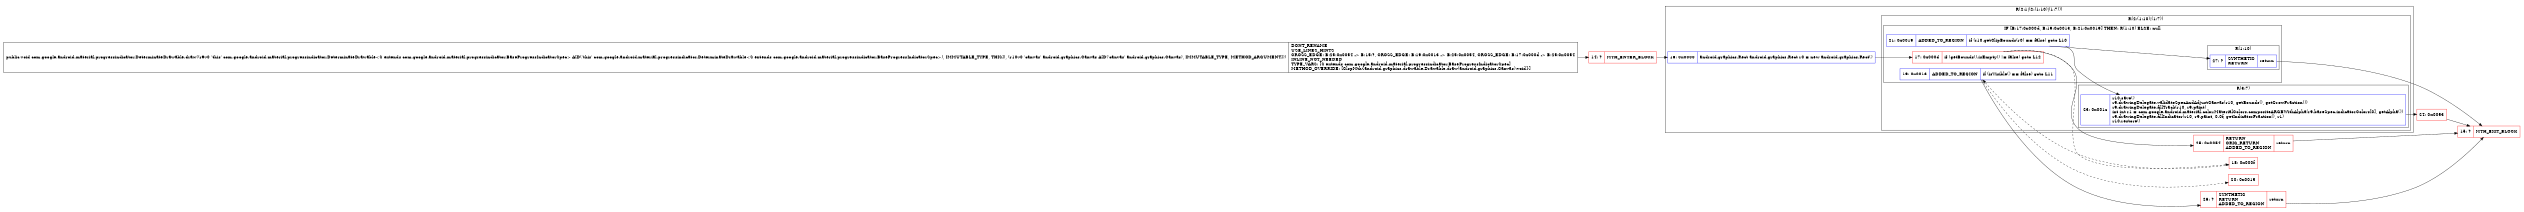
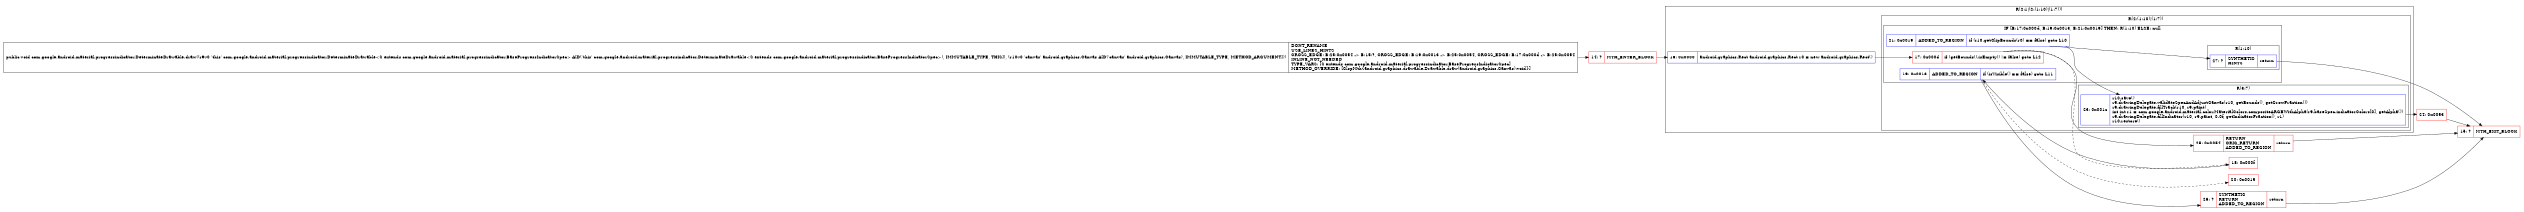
  digraph {
    rankdir=LR
    node [color=red shape=record]
-   n1 [color=blue label="{27\:\ ?|SYNTHETIC\lRETURN\l|return\l}"]
+   n1 [color=blue label="{27\:\ ?|SYNTHETIC\lHINTS\l|return\l}"]
    n2 [label="{17\:\ 0x000d|if (getBounds().isEmpty() != false) goto L12\l}"]
    n3 [color=blue label="{19\:\ 0x0013|ADDED_TO_REGION\l|if (isVisible() == false) goto L11\l}"]
    n4 [color=blue label="{21\:\ 0x0019|ADDED_TO_REGION\l|if (r10.getClipBounds(r0) == false) goto L10\l}"]
    n5 [color=blue label="{23\:\ 0x001c|r10.save()\lr9.drawingDelegate.validateSpecAndAdjustCanvas(r10, getBounds(), getGrowFraction())\lr9.drawingDelegate.fillTrack(r10, r9.paint)\lint int r1 = com.google.android.material.color.MaterialColors.compositeARGBWithAlpha(r9.baseSpec.indicatorColors[0], getAlpha())\lr9.drawingDelegate.fillIndicator(r10, r9.paint, 0.0f, getIndicatorFraction(), r1)\lr10.restore()\l}"]
    n6 [color=blue label="{16\:\ 0x0000|android.graphics.Rect android.graphics.Rect r0 = new android.graphics.Rect()\l}"]
    n7 [label="{15\:\ ?|MTH_EXIT_BLOCK\l}"]
    n8 [label="{18\:\ 0x000f}"]
    n9 [label="{25\:\ 0x0054|RETURN\lORIG_RETURN\lADDED_TO_REGION\l|return\l}"]
    n10 [label="{20\:\ 0x0015}"]
    n11 [label="{26\:\ ?|SYNTHETIC\lRETURN\lADDED_TO_REGION\l|return\l}"]
    n12 [label="{24\:\ 0x0053}"]
    n13 [label="{14\:\ ?|MTH_ENTER_BLOCK\l}"]
    n14 [label="{public void com.google.android.material.progressindicator.DeterminateDrawable.draw((r9v0 'this' com.google.android.material.progressindicator.DeterminateDrawable\<S extends com.google.android.material.progressindicator.BaseProgressIndicatorSpec\> A[D('this' com.google.android.material.progressindicator.DeterminateDrawable\<S extends com.google.android.material.progressindicator.BaseProgressIndicatorSpec\>), IMMUTABLE_TYPE, THIS]), (r10v0 'canvas' android.graphics.Canvas A[D('canvas' android.graphics.Canvas), IMMUTABLE_TYPE, METHOD_ARGUMENT]))  | DONT_RENAME\lUSE_LINES_HINTS\lCROSS_EDGE: B:25:0x0054 \-\> B:15:?, CROSS_EDGE: B:19:0x0013 \-\> B:25:0x0054, CROSS_EDGE: B:17:0x000d \-\> B:25:0x0054\lINLINE_NOT_NEEDED\lTYPE_VARS: [S extends com.google.android.material.progressindicator.BaseProgressIndicatorSpec]\lMETHOD_OVERRIDE: [ClspMth\{android.graphics.drawable.Drawable.draw(android.graphics.Canvas):void\}]\l}" color=""]
    subgraph cluster_1 {
      label="R(2:1|(2:(1:10)|(1:7)))"
      n6
      subgraph cluster_2 {
        label="R(2:(1:10)|(1:7))"
        subgraph cluster_3 {
          label="IF [B:17:0x000d, B:19:0x0013, B:21:0x0019] THEN: R(1:10) ELSE: null"
          n2
          n3
          n4
          subgraph cluster_4 {
            label="R(1:10)"
            n1
          }
        }
        subgraph cluster_5 {
          label="R(3:7)"
          n5
        }
      }
    }
    n1 -> n7
    n2 -> n8 [style=dashed]
    n2 -> n9
    n3 -> n10 [style=dashed]
    n3 -> n11
    n4 -> n1
    n4 -> n5 [style=solid]
    n5 -> n12
    n6 -> n2
-   n8 -> n3 [style=dashed]
+   n8 -> n3
    n9 -> n7
    n11 -> n7
    n12 -> n7
    n13 -> n6
    n14 -> n13
  }
